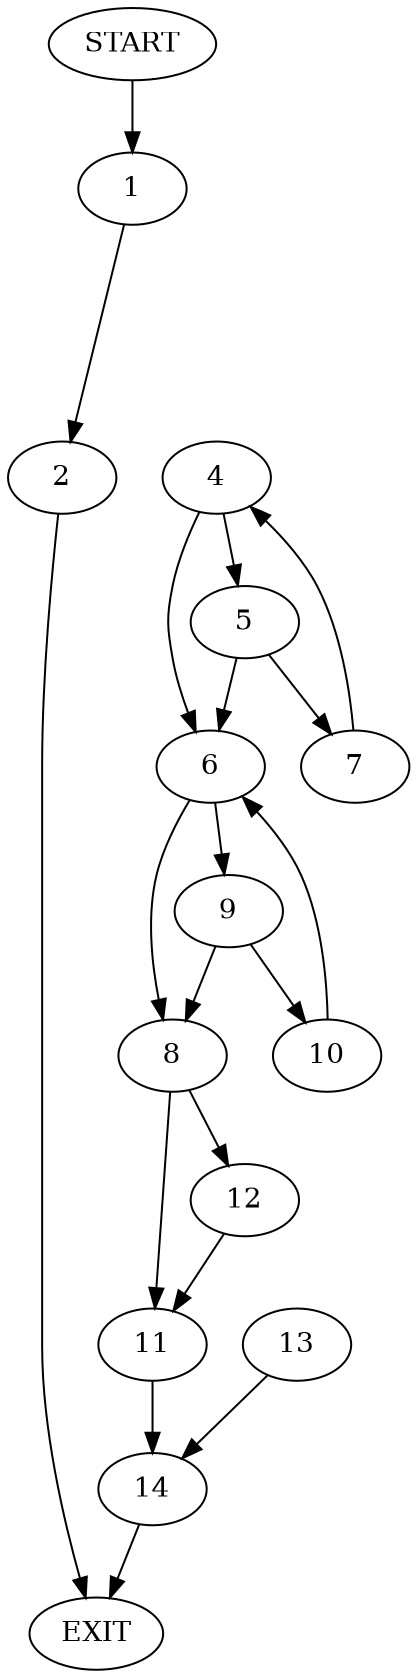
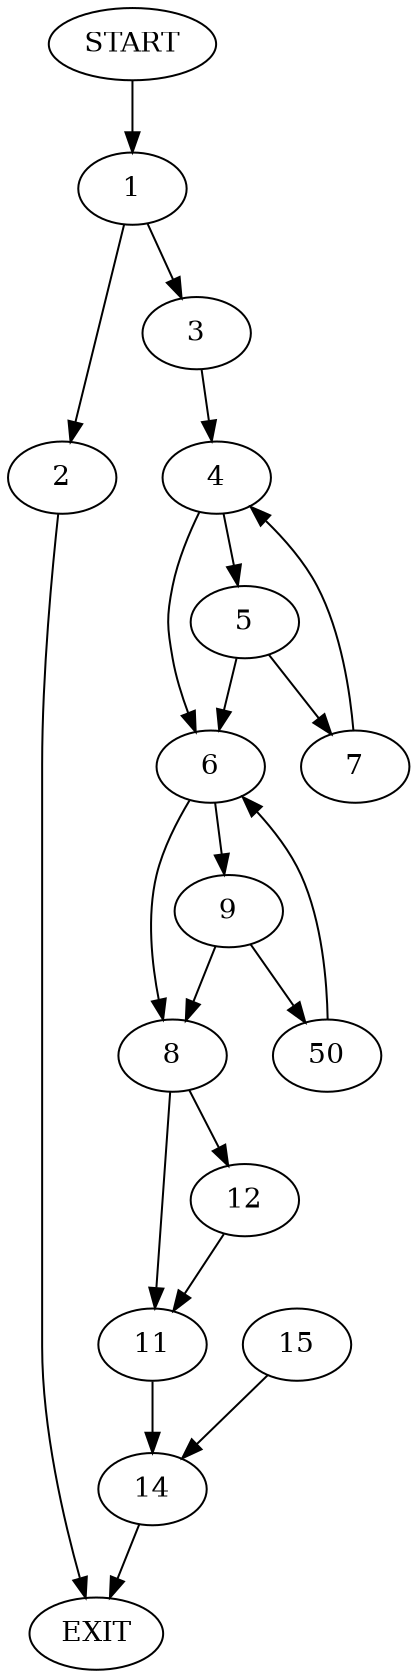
  digraph {
    n1 [label=START]
    1
    2
+   3
    n5 [label=EXIT]
    4
    5
    6
    7
    8
    9
    11
    12
-   10
+   10 [label=50]
    14
-   13
+   13 [label=15]
    n1 -> 1
    1 -> 2
+   1 -> 3
    2 -> n5
+   3 -> 4
    4 -> 5
    4 -> 6
    5 -> 6
    5 -> 7
    6 -> 8
    6 -> 9
    7 -> 4
    8 -> 11
    8 -> 12
    9 -> 8
    9 -> 10
    11 -> 14
    12 -> 11
    10 -> 6
    14 -> n5
    13 -> 14
  }
